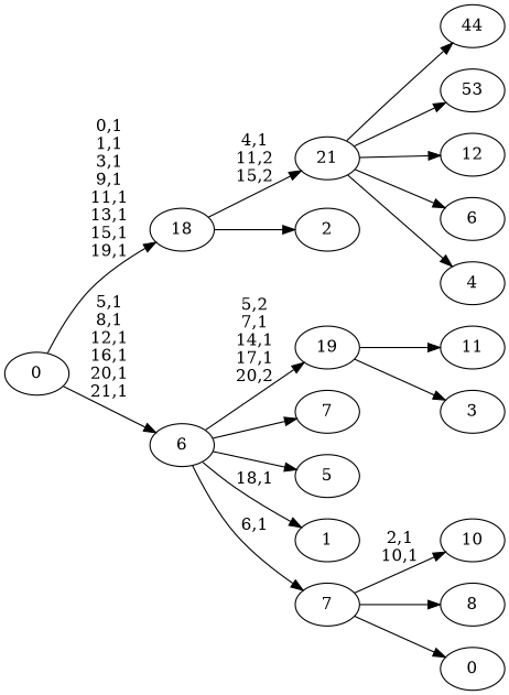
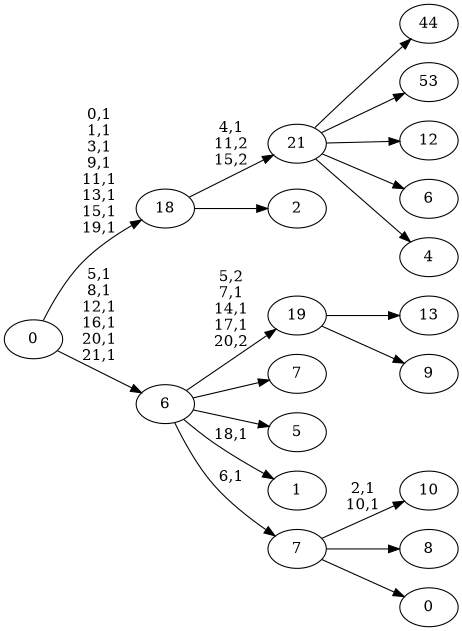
  digraph {
    rankdir=LR
    n1 [label=44]
    n2 [label=53]
    n3 [label=12]
-   n4 [label=11]
+   n4 [label=13]
    n5 [label=10]
-   n6 [label=3]
+   n6 [label=9]
    n7 [label=19]
    n8 [label=8]
    n9 [label=7]
    n10 [label=6]
    n11 [label=5]
    n12 [label=4]
    21
    n14 [label=2]
    18
    n16 [label=1]
    n17 [label=0]
    7
    6
    0
    n7 -> n4
    n7 -> n6
    21 -> n1
    21 -> n2
    21 -> n3
    21 -> n10
    21 -> n12
    18 -> 21 [label="4,1\n11,2\n15,2"]
    18 -> n14
    7 -> n5 [label="2,1\n10,1"]
    7 -> n8
    7 -> n17
    6 -> n7 [label="5,2\n7,1\n14,1\n17,1\n20,2"]
    6 -> n9
    6 -> n11
    6 -> n16 [label="18,1"]
    6 -> 7 [label="6,1"]
    0 -> 18 [label="0,1\n1,1\n3,1\n9,1\n11,1\n13,1\n15,1\n19,1"]
    0 -> 6 [label="5,1\n8,1\n12,1\n16,1\n20,1\n21,1"]
  }
